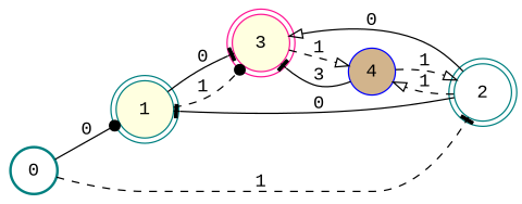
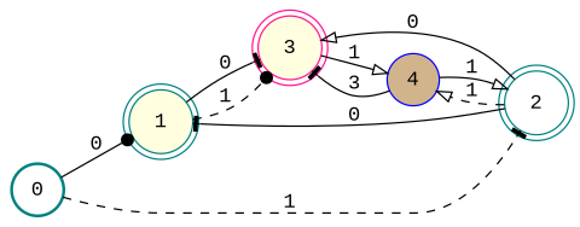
  digraph {
    fontname="Liberation Mono"
    rankdir=LR
    node [color=teal fillcolor=white fontname="Liberation Mono" shape=circle style=filled peripheries=2]
    edge [arrowhead=tee fontname="Liberation Mono" style=solid]
    0 [style="bold,filled" peripheries=""]
    1 [fillcolor=lightyellow]
    2
    3 [color=deeppink fillcolor=lightyellow]
    4 [color=blue fillcolor=tan peripheries=""]
    0 -> 1 [arrowhead=dot label=0]
    0 -> 2 [label=1 style=dashed]
    1 -> 3 [label=0]
    1 -> 3 [arrowhead=dot label=1 style=dashed]
    2 -> 1 [label=0]
    2 -> 3 [arrowhead=onormal label=0]
    2 -> 4 [arrowhead=onormal label=1 style=dashed]
-   3 -> 4 [arrowhead=onormal label=1 style=dashed]
-   4 -> 2 [arrowhead=onormal label=1 style=dashed]
+   3 -> 4 [arrowhead=onormal label=1]
+   4 -> 2 [arrowhead=onormal label=1]
    4 -> 3 [label=3]
  }
